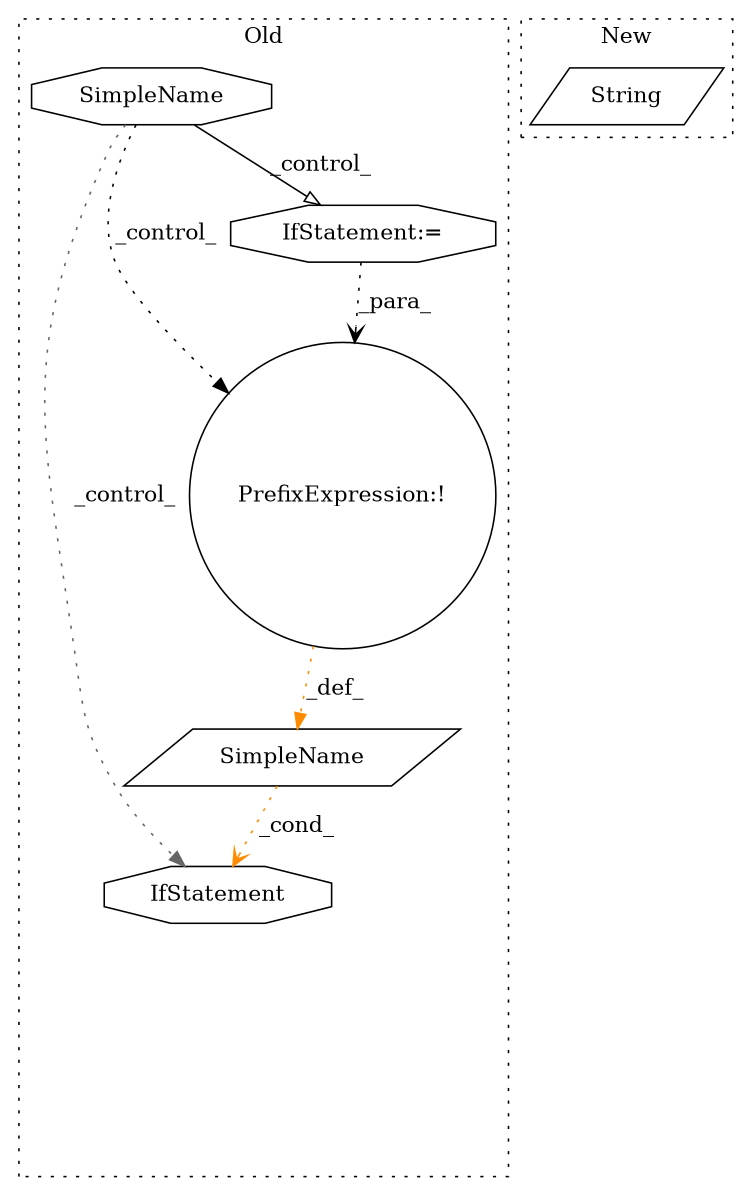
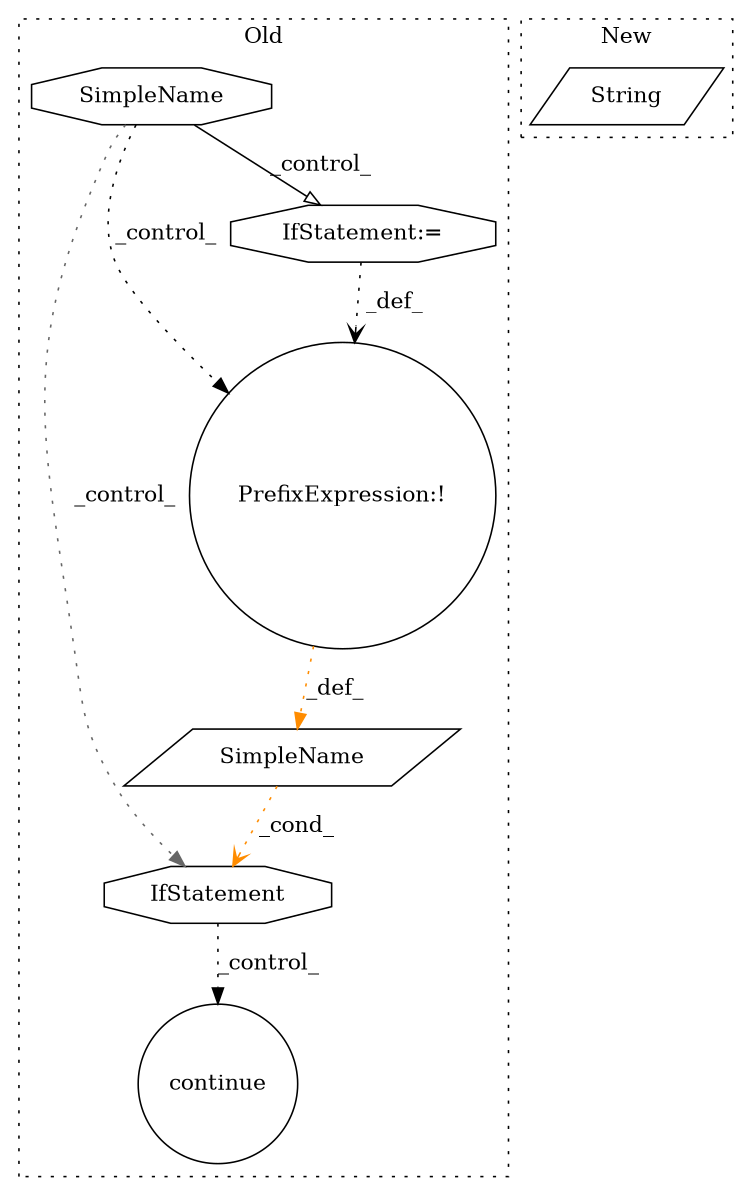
  digraph {
    node [a=42 shape=octagon]
    edge [arrowhead=normal color=black style=dotted]
+   n1 [a=18 l=9 label=continue s=34871 shape=circle]
    n2 [a=25 l="4,2" label=IfStatement s="34716,34766"]
    n3 [label=SimpleName shape=parallelogram]
    n4 [label=SimpleName]
    n5 [a=38 l=1 label="PrefixExpression:!" s=34720 shape=circle]
    n6 [a=7 l=1 label="IfStatement:=" s=34647]
    n7 [a=32 l="7,1" label=String s="33902,33916" shape=parallelogram]
    subgraph cluster_1 {
      label=Old
      style=dotted
+     n1
      n2
      n3
      n4
      n5
      n6
    }
    subgraph cluster_2 {
      label=New
      style=dotted
      n7
    }
+   n2 -> n1 [label=_control_]
    n3 -> n2 [arrowhead=vee color=darkorange label=_cond_]
    n4 -> n2 [color=gray40 label=_control_]
    n4 -> n5 [label=_control_]
    n4 -> n6 [arrowhead=onormal label=_control_ style=solid]
    n5 -> n3 [color=darkorange label=_def_]
-   n6 -> n5 [arrowhead=vee label=_para_]
+   n6 -> n5 [arrowhead=vee label=_def_]
  }
